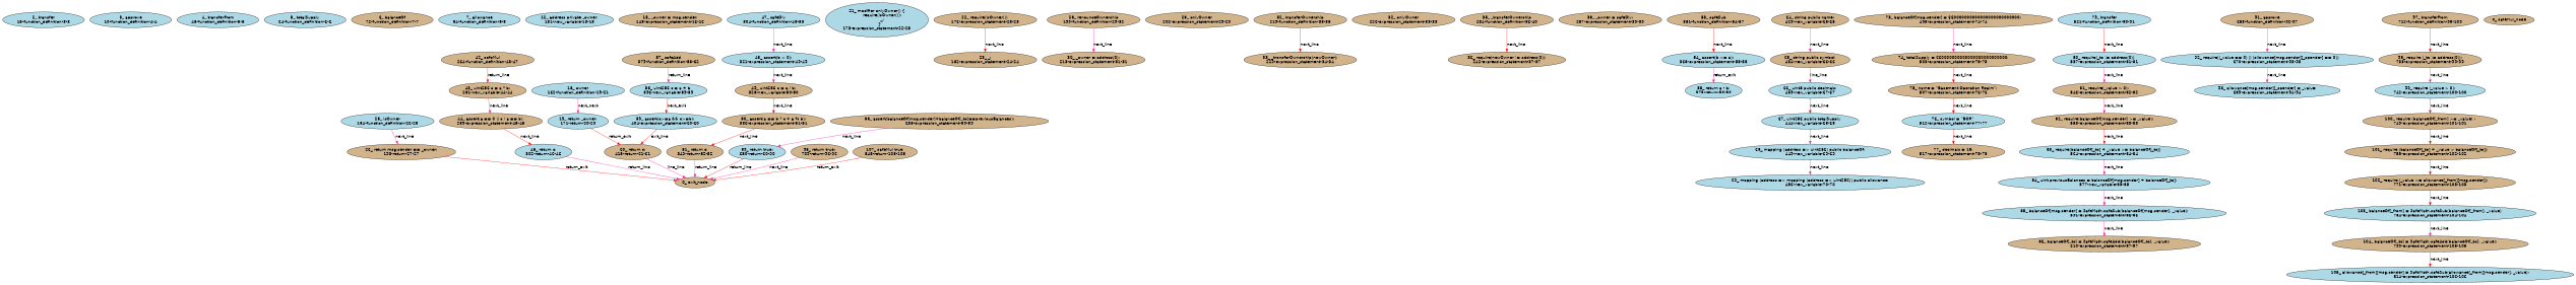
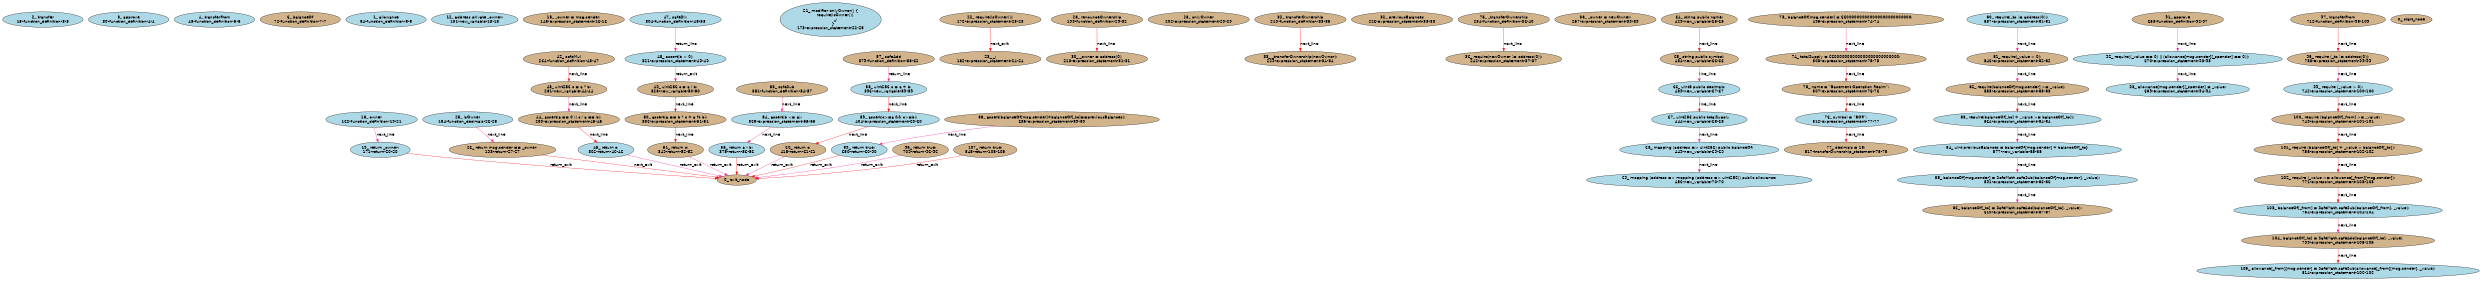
  digraph {
    fontname="DejaVu Sans"
    node [fillcolor=tan fontname="DejaVu Sans" style=filled type_label=expression_statement]
    edge [color=deeppink controlflow_type=next_line edge_type=CFG_edge fontname="DejaVu Sans"]
    n1 [fillcolor=lightblue label="2_ transfer\n15-function_definition-3-3" type_label=function_definition]
-   n2 [fillcolor=lightblue label="3_ approve\n10-function_definition-4-4" type_label=function_definition]
+   n2 [fillcolor=lightblue label="3_ approve\n30-function_definition-4-4" type_label=function_definition]
    n3 [fillcolor=lightblue label="4_ transferFrom\n45-function_definition-5-5" type_label=function_definition]
-   n4 [fillcolor=lightblue label="5_ totalSupply\n64-function_definition-6-6" type_label=function_definition]
    n5 [label="6_ balanceOf\n72-function_definition-7-7" type_label=function_definition]
-   n6 [fillcolor=lightblue label="7_ allowance\n84-function_definition-8-8" type_label=function_definition]
+   n6 [fillcolor=lightblue label="1_ allowance\n84-function_definition-8-8" type_label=function_definition]
    n7 [fillcolor=lightblue label="12_ address private _owner;\n131-new_variable-13-13" type_label=new_variable]
    n8 [label="15_ _owner = msg.sender;\n148-expression_statement-16-16"]
    n9 [fillcolor=lightblue label="18_ owner\n162-function_definition-19-21" type_label=function_definition]
    n10 [fillcolor=lightblue label="19_ return _owner;\n171-return-20-20" type_label=return]
    n11 [label="0_ exit_node" type_label=exit]
    n12 [fillcolor=lightblue label="21_ modifier onlyOwner() {\n        require(isOwner());\n        _;\n    }\n173-expression_statement-22-25"]
    n13 [label="22_ require(isOwner());\n176-expression_statement-23-23"]
    n14 [label="23_ _;\n182-expression_statement-24-24"]
-   n15 [fillcolor=lightblue label="25_ isOwner\n184-function_definition-26-28" type_label=function_definition]
+   n15 [fillcolor=lightblue label="25_ isOwner\n184-function_decimals-26-28" type_label=function_definition]
    n16 [label="26_ return msg.sender == _owner;\n193-return-27-27" type_label=return]
    n17 [label="28_ renounceOwnership\n199-function_definition-29-32" type_label=function_definition]
    n18 [label="30_ _owner = address(0);\n213-expression_statement-31-31"]
    n19 [label="28_ onlyOwner\n202-expression_statement-29-29"]
    n20 [label="32_ transferOwnership\n219-function_definition-33-35" type_label=function_definition]
    n21 [label="33_ _transferOwnership(newOwner);\n229-expression_statement-34-34"]
-   n22 [label="32_ onlyOwner\n226-expression_statement-33-33"]
-   n23 [label="35_ _transferOwnership\n234-function_definition-36-40" type_label=function_definition]
+   n22 [label="32_ previousBalances\n226-expression_statement-33-33"]
+   n23 [label="75_ _transferOwnership\n234-function_definition-36-40" type_label=function_definition]
    n24 [label="36_ require(newOwner != address(0));\n242-expression_statement-37-37"]
-   n25 [label="38_ _owner = safeDiv;\n257-expression_statement-39-39"]
+   n25 [label="38_ _owner = newOwner;\n257-expression_statement-39-39"]
    n26 [label="42_ safeMul\n264-function_definition-43-47" type_label=function_definition]
    n27 [label="43_ uint256 c = a * b;\n281-new_variable-44-44" type_label=new_variable]
    n28 [label="44_ assert(a == 0 || c / a == b);\n289-expression_statement-45-45"]
    n29 [fillcolor=lightblue label="45_ return c;\n302-return-46-46" type_label=return]
    n30 [fillcolor=lightblue label="47_ safeDiv\n304-function_definition-48-53" type_label=function_definition]
    n31 [fillcolor=lightblue label="48_ assert(b > 0);\n321-expression_statement-49-49"]
    n32 [label="49_ uint256 c = a / b;\n328-new_variable-50-50" type_label=new_variable]
    n33 [label="50_ assert(a == b * c + a % b);\n336-expression_statement-51-51"]
    n34 [label="51_ return c;\n349-return-52-52" type_label=return]
    n35 [label="53_ safeSub\n351-function_definition-54-57" type_label=function_definition]
    n36 [fillcolor=lightblue label="54_ assert(b <= a);\n368-expression_statement-55-55"]
    n37 [fillcolor=lightblue label="55_ return a - b;\n375-return-56-56" type_label=return]
    n38 [label="57_ safeAdd\n379-function_definition-58-62" type_label=function_definition]
    n39 [fillcolor=lightblue label="58_ uint256 c = a + b;\n396-new_variable-59-59" type_label=new_variable]
    n40 [fillcolor=lightblue label="59_ assert(c>=a && c>=b);\n404-expression_statement-60-60"]
    n41 [label="60_ return c;\n415-return-61-61" type_label=return]
    n42 [label="64_ string public name;\n429-new_variable-65-65" type_label=new_variable]
    n43 [label="65_ string public symbol;\n434-new_variable-66-66" type_label=new_variable]
    n44 [fillcolor=lightblue label="66_ uint8 public decimals;\n439-new_variable-67-67" type_label=new_variable]
    n45 [fillcolor=lightblue label="67_ uint256 public totalSupply;\n444-new_variable-68-68" type_label=new_variable]
    n46 [fillcolor=lightblue label="68_ mapping (address => uint256) public balanceOf;\n449-new_variable-69-69" type_label=new_variable]
    n47 [fillcolor=lightblue label="69_ mapping (address => mapping (address => uint256)) public allowance;\n456-new_variable-70-70" type_label=new_variable]
    n48 [label="73_ balanceOf[msg.sender] = 660000000000000000000000000;\n495-expression_statement-74-74"]
    n49 [label="74_ totalSupply = 660000000000000000000000000;\n503-expression_statement-75-75"]
    n50 [label="75_ name = \"Basement Operation Realm\";\n507-expression_statement-76-76"]
    n51 [fillcolor=lightblue label="76_ symbol = \"BOR\";\n512-expression_statement-77-77"]
-   n52 [label="77_ decimals = 18;\n517-expression_statement-78-78"]
-   n53 [fillcolor=lightblue label="79_ transfer\n521-function_definition-80-91" type_label=function_definition]
+   n52 [label="77_ decimals = 18;\n517-transferOwnership_statement-78-78"]
    n54 [fillcolor=lightblue label="80_ require(_to != address(0));\n537-expression_statement-81-81"]
    n55 [label="81_ require(_value > 0);\n546-expression_statement-82-82"]
    n56 [label="82_ require(balanceOf[msg.sender] >= _value);\n553-expression_statement-83-83"]
    n57 [fillcolor=lightblue label="83_ require(balanceOf[_to] + _value >= balanceOf[_to]);\n564-expression_statement-84-84"]
    n58 [fillcolor=lightblue label="84_ uint previousBalances = balanceOf[msg.sender] + balanceOf[_to];\n577-new_variable-85-85" type_label=new_variable]
    n59 [fillcolor=lightblue label="85_ balanceOf[msg.sender] = SafeMath.safeSub(balanceOf[msg.sender], _value);\n591-expression_statement-86-86"]
    n60 [label="86_ balanceOf[_to] = SafeMath.safeAdd(balanceOf[_to], _value);\n610-expression_statement-87-87"]
    n61 [label="88_ assert(balanceOf[msg.sender]+balanceOf[_to]==previousBalances);\n635-expression_statement-89-89"]
    n62 [fillcolor=lightblue label="89_ return true;\n650-return-60-90" type_label=return]
    n63 [label="91_ approve\n653-function_definition-92-97" type_label=function_definition]
    n64 [fillcolor=lightblue label="92_ require((_value == 0) || (allowance[msg.sender][_spender] == 0));\n670-expression_statement-93-93"]
    n65 [fillcolor=lightblue label="93_ allowance[msg.sender][_spender] = _value;\n689-expression_statement-94-94"]
    n66 [label="95_ return true;\n709-return-96-96" type_label=return]
    n67 [label="97_ transferFrom\n712-function_definition-98-109" type_label=function_definition]
    n68 [label="98_ require (_to != address(0));\n733-expression_statement-99-99"]
    n69 [fillcolor=lightblue label="99_ require (_value > 0);\n742-expression_statement-100-100"]
    n70 [label="100_ require (balanceOf[_from] >= _value) ;\n749-expression_statement-101-101"]
    n71 [label="101_ require (balanceOf[_to] + _value > balanceOf[_to]);\n758-expression_statement-102-102"]
    n72 [label="102_ require (_value <= allowance[_from][msg.sender]);\n771-expression_statement-103-103"]
    n73 [fillcolor=lightblue label="103_ balanceOf[_from] = SafeMath.safeSub(balanceOf[_from], _value);\n784-expression_statement-104-104"]
    n74 [label="104_ balanceOf[_to] = SafeMath.safeAdd(balanceOf[_to], _value);\n799-expression_statement-105-105"]
    n75 [fillcolor=lightblue label="105_ allowance[_from][msg.sender] = SafeMath.safeSub(allowance[_from][msg.sender], _value);\n814-expression_statement-106-106"]
-   n76 [label="107_ safeMul true;\n845-return-108-108" type_label=return]
-   n77 [label="0_ safeMul_node" type_label=start]
-   n9 -> n10 [label=next_next]
-   n10 -> n41 [color=red controlflow_type=return_exit label=return_exit]
-   n13 -> n14 [color=red label=next_line]
+   n76 [label="107_ return true;\n845-return-108-108" type_label=return]
+   n77 [label="0_ start_node" type_label=start]
+   n9 -> n10 [label=next_line]
+   n10 -> n11 [color=red controlflow_type=return_exit label=return_exit]
+   n13 -> n14 [color=red label=next_exit]
    n15 -> n16 [label=next_line]
-   n16 -> n11 [color=red controlflow_type=return_exit label=return_exit]
-   n17 -> n18 [label=next_line]
+   n16 -> n11 [color=red controlflow_type=return_exit label=next_exit]
+   n17 -> n18 [color=red label=next_line]
    n20 -> n21 [color=red label=next_line]
    n23 -> n24 [color=red label=next_line]
-   n26 -> n27 [color=red label=return_line]
+   n26 -> n27 [color=red label=next_line]
    n27 -> n28 [label=next_line]
    n28 -> n29 [color=red label=next_line]
-   n29 -> n11 [controlflow_type=return_exit label=return_line]
-   n30 -> n31 [label=next_line]
-   n31 -> n32 [label=next_line]
+   n29 -> n11 [controlflow_type=return_exit label=return_exit]
+   n30 -> n31 [label=return_line]
+   n31 -> n32 [label=return_exit]
    n32 -> n33 [color=red label=next_line]
    n33 -> n34 [color=red label=next_line]
-   n34 -> n11 [controlflow_type=return_exit label=return_line]
-   n35 -> n36 [color=red label=next_line]
-   n36 -> n37 [label=return_exit]
+   n34 -> n11 [controlflow_type=return_exit label=return_exit]
+   n35 -> n36 [label=next_line]
+   n36 -> n37 [label=next_line]
+   n37 -> n11 [color=red controlflow_type=return_exit label=return_exit]
    n38 -> n39 [label=return_line]
-   n39 -> n40 [color=red label=next_exit]
-   n40 -> n41 [color=red label=exit_line]
-   n41 -> n11 [controlflow_type=return_exit label=line_line]
-   n42 -> n43 [label=next_line]
+   n39 -> n40 [color=red label=next_line]
+   n40 -> n41 [color=red label=next_line]
+   n41 -> n11 [controlflow_type=return_exit label=return_exit]
+   n42 -> n43 [color=red label=next_line]
    n43 -> n44 [label=line_line]
-   n44 -> n45 [color=red label=next_line]
+   n44 -> n45 [color=red label=line_line]
    n45 -> n46 [label=next_line]
    n46 -> n47 [label=next_line]
    n48 -> n49 [label=next_line]
    n49 -> n50 [color=red label=next_line]
    n50 -> n51 [color=red label=next_line]
    n51 -> n52 [color=red label=next_line]
-   n53 -> n54 [color=red label=next_line]
    n54 -> n55 [label=next_line]
    n55 -> n56 [label=next_line]
    n56 -> n57 [color=red label=next_line]
    n57 -> n58 [label=next_line]
    n58 -> n59 [label=next_line]
    n59 -> n60 [label=next_line]
    n61 -> n62 [label=next_line]
-   n62 -> n11 [color=red controlflow_type=return_exit label=return_line]
+   n62 -> n11 [color=red controlflow_type=return_exit label=return_exit]
    n63 -> n64 [label=next_line]
    n64 -> n65 [label=next_line]
-   n66 -> n11 [controlflow_type=return_exit label=next_line]
+   n66 -> n11 [controlflow_type=return_exit label=return_exit]
    n67 -> n68 [color=red label=next_line]
    n68 -> n69 [label=next_line]
    n69 -> n70 [color=red label=next_line]
    n70 -> n71 [color=red label=next_line]
    n71 -> n72 [color=red label=next_line]
    n72 -> n73 [color=red label=next_line]
    n73 -> n74 [label=next_line]
    n74 -> n75 [color=red label=next_line]
    n76 -> n11 [color=red controlflow_type=return_exit label=return_exit]
  }
